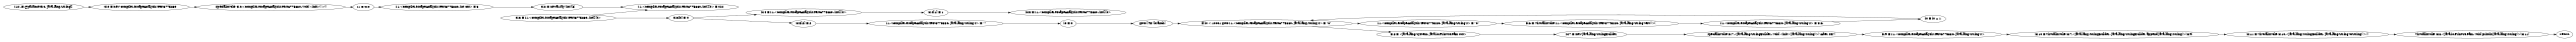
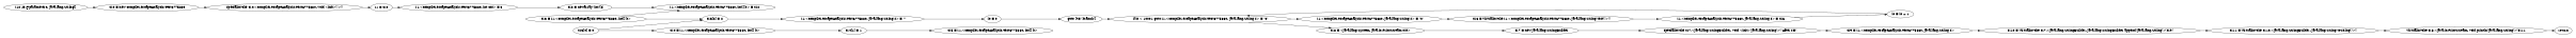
  digraph {
    rankdir=LR
    "r12 := @parameter0: java.lang.String[]"
    "$r0 = new compiler.escapeAnalysis.Test6775880"
    "specialinvoke $r0.<compiler.escapeAnalysis.Test6775880: void <init>()>()"
    "r1 = $r0"
    "r1.<compiler.escapeAnalysis.Test6775880: int cnt> = 3"
    "$r2 = newarray (int)[3]"
    "r1.<compiler.escapeAnalysis.Test6775880: int[] b> = $r2"
    "$r3 = r1.<compiler.escapeAnalysis.Test6775880: int[] b>"
    "$r3[0] = 0"
    "$r4 = r1.<compiler.escapeAnalysis.Test6775880: int[] b>"
    "$r5[2] = 2"
    "$r4[1] = 1"
    "$r5 = r1.<compiler.escapeAnalysis.Test6775880: int[] b>"
    "r1.<compiler.escapeAnalysis.Test6775880: java.lang.String s> = \"\""
    "i0 = 0"
    "goto [?= (branch)]"
    "if i0 < 10001 goto r1.<compiler.escapeAnalysis.Test6775880: java.lang.String s> = \"c\""
    "r1.<compiler.escapeAnalysis.Test6775880: java.lang.String s> = \"c\""
    "$r8 = <java.lang.System: java.io.PrintStream out>"
    "$r6 = virtualinvoke r1.<compiler.escapeAnalysis.Test6775880: java.lang.String test()>()"
    "r1.<compiler.escapeAnalysis.Test6775880: java.lang.String s> = $r6"
    "i0 = i0 + 1"
    "$r7 = new java.lang.StringBuilder"
    "specialinvoke $r7.<java.lang.StringBuilder: void <init>(java.lang.String)>(\"After s=\")"
    "$r9 = r1.<compiler.escapeAnalysis.Test6775880: java.lang.String s>"
    "$r10 = virtualinvoke $r7.<java.lang.StringBuilder: java.lang.StringBuilder append(java.lang.String)>($r9)"
    "$r11 = virtualinvoke $r10.<java.lang.StringBuilder: java.lang.String toString()>()"
    "virtualinvoke $r8.<java.io.PrintStream: void println(java.lang.String)>($r11)"
    return
    "r12 := @parameter0: java.lang.String[]" -> "$r0 = new compiler.escapeAnalysis.Test6775880"
    "$r0 = new compiler.escapeAnalysis.Test6775880" -> "specialinvoke $r0.<compiler.escapeAnalysis.Test6775880: void <init>()>()"
    "specialinvoke $r0.<compiler.escapeAnalysis.Test6775880: void <init>()>()" -> "r1 = $r0"
    "r1 = $r0" -> "r1.<compiler.escapeAnalysis.Test6775880: int cnt> = 3"
    "r1.<compiler.escapeAnalysis.Test6775880: int cnt> = 3" -> "$r2 = newarray (int)[3]"
    "$r2 = newarray (int)[3]" -> "r1.<compiler.escapeAnalysis.Test6775880: int[] b> = $r2"
    "$r3 = r1.<compiler.escapeAnalysis.Test6775880: int[] b>" -> "r1.<compiler.escapeAnalysis.Test6775880: int[] b> = $r2"
-   "$r3 = r1.<compiler.escapeAnalysis.Test6775880: int[] b>" -> "$r3[0] = 0"
+   "$r3 = r1.<compiler.escapeAnalysis.Test6775880: int[] b>" -> "$r5[2] = 2"
    "$r3[0] = 0" -> "$r4 = r1.<compiler.escapeAnalysis.Test6775880: int[] b>"
    "$r3[0] = 0" -> "$r5[2] = 2"
    "$r4 = r1.<compiler.escapeAnalysis.Test6775880: int[] b>" -> "$r4[1] = 1"
    "$r5[2] = 2" -> "r1.<compiler.escapeAnalysis.Test6775880: java.lang.String s> = \"\""
    "$r4[1] = 1" -> "$r5 = r1.<compiler.escapeAnalysis.Test6775880: int[] b>"
    "r1.<compiler.escapeAnalysis.Test6775880: java.lang.String s> = \"\"" -> "i0 = 0"
    "i0 = 0" -> "goto [?= (branch)]"
    "goto [?= (branch)]" -> "if i0 < 10001 goto r1.<compiler.escapeAnalysis.Test6775880: java.lang.String s> = \"c\""
    "if i0 < 10001 goto r1.<compiler.escapeAnalysis.Test6775880: java.lang.String s> = \"c\"" -> "r1.<compiler.escapeAnalysis.Test6775880: java.lang.String s> = \"c\""
    "if i0 < 10001 goto r1.<compiler.escapeAnalysis.Test6775880: java.lang.String s> = \"c\"" -> "$r8 = <java.lang.System: java.io.PrintStream out>"
    "r1.<compiler.escapeAnalysis.Test6775880: java.lang.String s> = \"c\"" -> "$r6 = virtualinvoke r1.<compiler.escapeAnalysis.Test6775880: java.lang.String test()>()"
    "$r8 = <java.lang.System: java.io.PrintStream out>" -> "$r7 = new java.lang.StringBuilder"
    "$r6 = virtualinvoke r1.<compiler.escapeAnalysis.Test6775880: java.lang.String test()>()" -> "r1.<compiler.escapeAnalysis.Test6775880: java.lang.String s> = $r6"
    "r1.<compiler.escapeAnalysis.Test6775880: java.lang.String s> = $r6" -> "i0 = i0 + 1"
    "i0 = i0 + 1" -> "if i0 < 10001 goto r1.<compiler.escapeAnalysis.Test6775880: java.lang.String s> = \"c\""
    "$r7 = new java.lang.StringBuilder" -> "specialinvoke $r7.<java.lang.StringBuilder: void <init>(java.lang.String)>(\"After s=\")"
    "specialinvoke $r7.<java.lang.StringBuilder: void <init>(java.lang.String)>(\"After s=\")" -> "$r9 = r1.<compiler.escapeAnalysis.Test6775880: java.lang.String s>"
    "$r9 = r1.<compiler.escapeAnalysis.Test6775880: java.lang.String s>" -> "$r10 = virtualinvoke $r7.<java.lang.StringBuilder: java.lang.StringBuilder append(java.lang.String)>($r9)"
    "$r10 = virtualinvoke $r7.<java.lang.StringBuilder: java.lang.StringBuilder append(java.lang.String)>($r9)" -> "$r11 = virtualinvoke $r10.<java.lang.StringBuilder: java.lang.String toString()>()"
    "$r11 = virtualinvoke $r10.<java.lang.StringBuilder: java.lang.String toString()>()" -> "virtualinvoke $r8.<java.io.PrintStream: void println(java.lang.String)>($r11)"
    "virtualinvoke $r8.<java.io.PrintStream: void println(java.lang.String)>($r11)" -> return
  }
